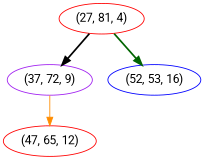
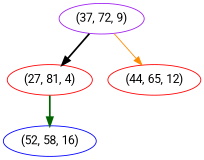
  digraph {
    fontname=Roboto
    node [color=red fontname=Roboto]
    edge [fontname=Roboto style=bold]
    "(37, 72, 9)" [color=purple]
    "(27, 81, 4)"
-   "(52, 58, 16)" [color=blue label="(52, 53, 16)"]
-   "(44, 65, 12)" [label="(47, 65, 12)"]
+   "(52, 58, 16)" [color=blue]
+   "(44, 65, 12)"
    "(37, 72, 9)" -> "(44, 65, 12)" [color=darkorange style=solid]
-   "(27, 81, 4)" -> "(37, 72, 9)" [color=black]
+   "(37, 72, 9)" -> "(27, 81, 4)" [color=black]
    "(27, 81, 4)" -> "(52, 58, 16)" [color=darkgreen]
  }
